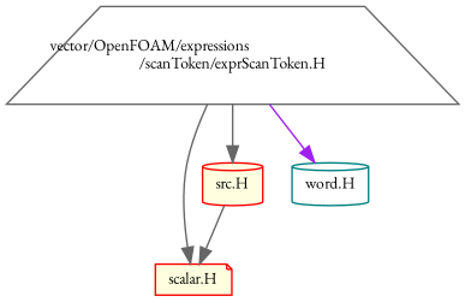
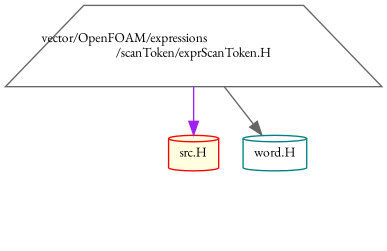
  digraph {
    fontname="EB Garamond"
    node [color=red fillcolor=white fontname="EB Garamond" fontsize=10 shape=cylinder style=filled]
    edge [color=gray40 fontname="EB Garamond" fontsize=10 labelfontname=Helvetica labelfontsize=10 style=solid]
    n1 [color=gray40 fontcolor=black height=0.2 label="vector/OpenFOAM/expressions\l/scanToken/exprScanToken.H" shape=trapezium width=0.4]
-   n2 [fillcolor=lightyellow height=0.2 label="scalar.H" shape=note width=0.4]
    n3 [fillcolor=lightyellow height=0.2 label="src.H" width=0.4]
    n4 [color=teal height=0.2 label="word.H" width=0.4]
-   n1 -> n2
-   n1 -> n3
-   n1 -> n4 [color=purple]
-   n3 -> n2
+   n1 -> n3 [color=purple]
+   n1 -> n4
  }
